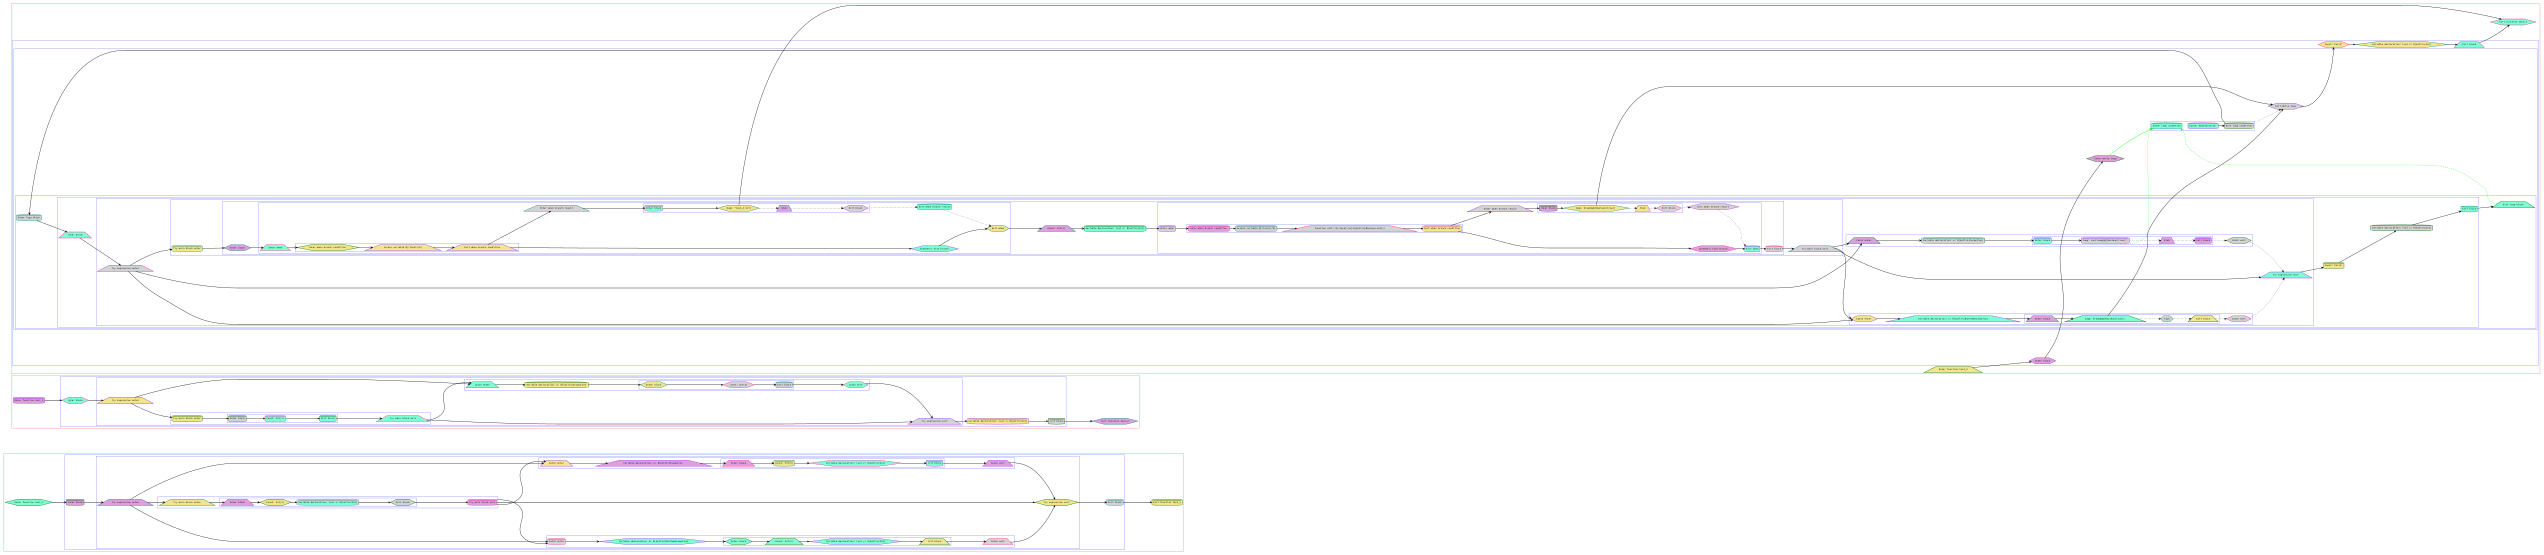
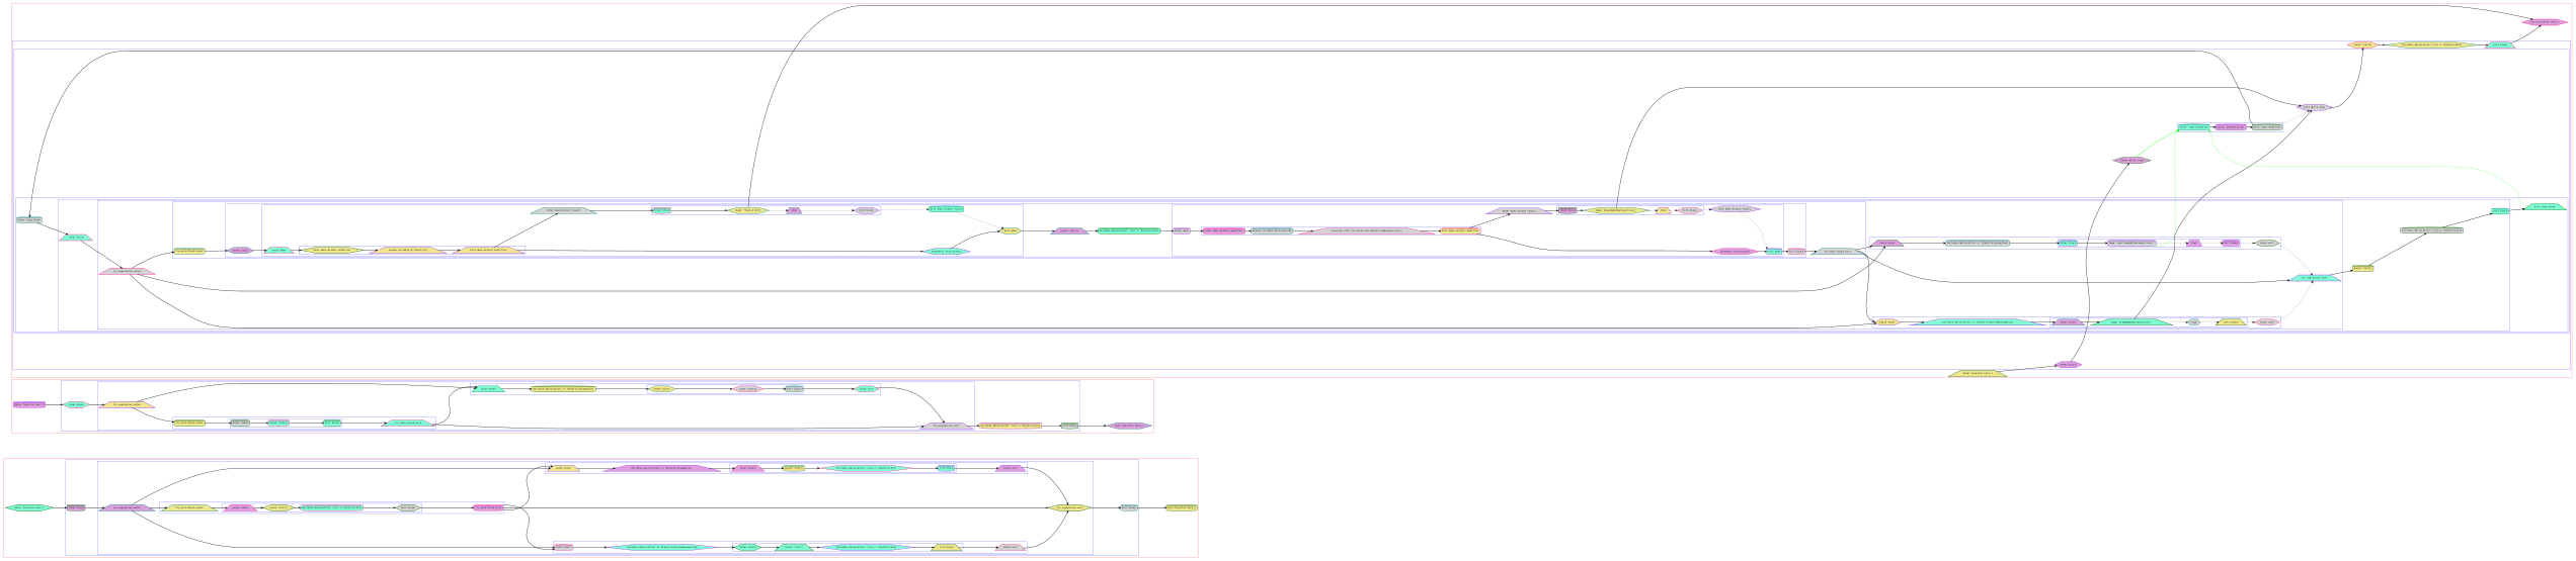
  digraph {
    fontname="Source Code Pro"
    nodesep=3
    rankdir=LR
    node [color=purple fillcolor=aquamarine fontname="Source Code Pro" penwidth=2 shape=cylinder style=filled]
    edge [arrowhead=normal fontname="Source Code Pro" penwidth=2]
    n1 [color=deeppink fillcolor=plum label="Enter block" shape=trapezium]
    n2 [color=darkgreen fillcolor=khaki label="Const: Int(1)" shape=hexagon]
    n3 [color=deeppink label="Variable declaration: lval x: R|kotlin/Int|"]
    n4 [color=darkgreen fillcolor=lightgrey label="Exit block" shape=hexagon]
    n5 [color=teal fillcolor=khaki label="Try main block enter" shape=trapezium]
    n6 [color=deeppink fillcolor=plum label="Try main block exit"]
    n7 [color=darkgreen label="Enter block" shape=hexagon]
    n8 [color=darkgreen label="Const: Int(2)" shape=trapezium]
    n9 [label="Variable declaration: lval y: R|kotlin/Int|" shape=hexagon]
    n10 [color=darkgreen fillcolor=khaki label="Exit block" shape=trapezium]
    n11 [color=deeppink fillcolor=lightgrey label="Catch enter"]
    n12 [label="Variable declaration: e: R|kotlin/RuntimeException|" shape=hexagon]
    n13 [color=deeppink fillcolor=lightgrey label="Catch exit" shape=trapezium]
    n14 [color=deeppink fillcolor=plum label="Enter block" shape=trapezium]
    n15 [color=teal fillcolor=khaki label="Const: Int(3)"]
    n16 [color=deeppink label="Variable declaration: lval z: R|kotlin/Int|" shape=hexagon]
    n17 [label="Exit block"]
    n18 [fillcolor=khaki label="Catch enter" shape=trapezium]
    n19 [fillcolor=plum label="Variable declaration: e: R|kotlin/Exception|" shape=trapezium]
    n20 [fillcolor=plum label="Catch exit" shape=trapezium]
    n21 [color=teal fillcolor=plum label="Try expression enter" shape=trapezium]
    n22 [color=darkgreen fillcolor=khaki label="Try expression exit" shape=hexagon]
    n23 [color=darkgreen fillcolor=plum label="Enter block"]
    n24 [color=teal fillcolor=lightgrey label="Exit block"]
    n25 [color=darkgreen label="Enter function test_1" shape=hexagon]
    n26 [color=darkgreen fillcolor=khaki label="Exit function test_1"]
    n27 [color=darkgreen fillcolor=lightgrey label="Enter block"]
    n28 [color=deeppink label="Const: Int(1)"]
    n29 [color=darkgreen label="Exit block"]
    n30 [color=darkgreen fillcolor=khaki label="Try main block enter"]
    n31 [color=deeppink label="Try main block exit" shape=trapezium]
    n32 [color=teal fillcolor=khaki label="Enter block" shape=hexagon]
    n33 [color=deeppink fillcolor=lightgrey label="Const: Int(2)" shape=hexagon]
    n34 [color=teal fillcolor=lightgrey label="Exit block"]
    n35 [color=teal label="Catch enter" shape=trapezium]
    n36 [color=darkgreen fillcolor=khaki label="Variable declaration: e: R|kotlin/Exception|"]
    n37 [color=deeppink label="Catch exit" shape=hexagon]
    n38 [fillcolor=khaki label="Try expression enter" shape=trapezium]
    n39 [fillcolor=lightgrey label="Try expression exit" shape=trapezium]
    n40 [color=deeppink label="Enter block" shape=hexagon]
    n41 [fillcolor=khaki label="Variable declaration: lval x: R|kotlin/Int|"]
    n42 [color=darkgreen fillcolor=lightgrey label="Exit block"]
    n43 [fillcolor=plum label="Enter function test_2"]
    n44 [color=teal fillcolor=plum label="Exit function test_2" shape=hexagon]
    n45 [color=teal label="Enter loop condition"]
-   n46 [label="Const: Boolean(true)"]
+   n46 [fillcolor=plum label="Const: Boolean(true)"]
    n47 [color=darkgreen fillcolor=lightgrey label="Exit loop condition"]
    n48 [color=darkgreen fillcolor=khaki label="Enter when branch condition " shape=hexagon]
    n49 [fillcolor=khaki label="Access variable R|<local>/b|" shape=trapezium]
    n50 [fillcolor=khaki label="Exit when branch condition" shape=trapezium]
    n51 [color=deeppink label="Enter block"]
    n52 [color=teal fillcolor=khaki label="Jump: ^test_3 Unit" shape=hexagon]
    n53 [color=teal fillcolor=plum label=Stub shape=trapezium]
    n54 [fillcolor=lightgrey label="Exit block" shape=hexagon]
    n55 [color=deeppink label="Enter when" shape=trapezium]
    n56 [label="Synthetic else branch" shape=hexagon]
    n57 [color=teal fillcolor=lightgrey label="Enter when branch result" shape=trapezium]
    n58 [color=teal label="Exit when branch result"]
    n59 [color=teal fillcolor=khaki label="Exit when" shape=hexagon]
    n60 [color=deeppink fillcolor=plum label="Enter when branch condition "]
    n61 [color=teal fillcolor=lightgrey label="Access variable R|<local>/b|"]
    n62 [color=deeppink fillcolor=lightgrey label="Function call: R|<local>/b|.R|kotlin/Boolean.not|()" shape=trapezium]
    n63 [color=deeppink fillcolor=khaki label="Exit when branch condition"]
    n64 [color=darkgreen fillcolor=plum label="Enter block"]
    n65 [color=teal fillcolor=khaki label="Jump: break@@@[Boolean(true)] " shape=hexagon]
    n66 [fillcolor=khaki label=Stub shape=trapezium]
    n67 [color=deeppink fillcolor=lightgrey label="Exit block" shape=hexagon]
    n68 [fillcolor=lightgrey label="Enter when"]
    n69 [color=deeppink fillcolor=plum label="Synthetic else branch" shape=hexagon]
    n70 [fillcolor=lightgrey label="Enter when branch result" shape=trapezium]
    n71 [fillcolor=lightgrey label="Exit when branch result" shape=hexagon]
    n72 [label="Exit when"]
    n73 [color=teal fillcolor=plum label="Enter block" shape=hexagon]
    n74 [color=teal fillcolor=plum label="Const: Int(1)" shape=trapezium]
    n75 [color=darkgreen label="Variable declaration: lval x: R|kotlin/Int|"]
    n76 [color=deeppink fillcolor=lightgrey label="Exit block"]
    n77 [color=teal fillcolor=khaki label="Try main block enter"]
    n78 [color=teal fillcolor=lightgrey label="Try main block exit" shape=trapezium]
    n79 [label="Enter block"]
    n80 [fillcolor=lightgrey label="Jump: continue@@@[Boolean(true)] "]
    n81 [fillcolor=plum label=Stub shape=trapezium]
    n82 [fillcolor=plum label="Exit block"]
    n83 [color=darkgreen fillcolor=plum label="Catch enter" shape=trapezium]
    n84 [color=teal fillcolor=lightgrey label="Variable declaration: e: R|kotlin/Exception|"]
    n85 [color=darkgreen fillcolor=lightgrey label="Catch exit" shape=hexagon]
    n86 [color=teal fillcolor=plum label="Enter block" shape=trapezium]
    n87 [color=darkgreen label="Jump: break@@@[Boolean(true)] " shape=trapezium]
    n88 [color=teal fillcolor=lightgrey label=Stub shape=hexagon]
    n89 [color=darkgreen fillcolor=khaki label="Exit block" shape=trapezium]
    n90 [fillcolor=khaki label="Catch enter" shape=hexagon]
    n91 [label="Variable declaration: e: R|kotlin/RuntimeException|" shape=trapezium]
    n92 [color=deeppink fillcolor=lightgrey label="Catch exit" shape=hexagon]
    n93 [color=deeppink fillcolor=lightgrey label="Try expression enter" shape=trapezium]
    n94 [label="Try expression exit" shape=trapezium]
    n95 [color=deeppink label="Enter block" shape=trapezium]
    n96 [color=darkgreen fillcolor=khaki label="Const: Int(2)"]
    n97 [color=darkgreen fillcolor=lightgrey label="Variable declaration: lval y: R|kotlin/Int|"]
    n98 [color=teal label="Exit block"]
    n99 [color=teal fillcolor=lightgrey label="Enter loop block"]
    n100 [color=darkgreen label="Exit loop block" shape=trapezium]
    n101 [color=darkgreen fillcolor=plum label="Enter while loop" shape=hexagon]
    n102 [fillcolor=lightgrey label="Exit while loop" shape=hexagon]
    n103 [fillcolor=plum label="Enter block" shape=hexagon]
    n104 [color=deeppink fillcolor=khaki label="Const: Int(3)" shape=hexagon]
    n105 [color=teal fillcolor=khaki label="Variable declaration: lval z: R|kotlin/Int|" shape=hexagon]
    n106 [color=deeppink label="Exit block" shape=trapezium]
    n107 [color=darkgreen fillcolor=khaki label="Enter function test_3" shape=trapezium]
-   n108 [color=deeppink label="Exit function test_3" shape=hexagon]
+   n108 [color=deeppink fillcolor=plum label="Exit function test_3" shape=hexagon]
    subgraph cluster_1 {
      color=red
      n25
      n26
      subgraph cluster_2 {
        color=blue
        n23
        n24
        subgraph cluster_3 {
          color=blue
          n21
          n22
          subgraph cluster_4 {
            color=blue
            n5
            n6
            subgraph cluster_5 {
              color=blue
              n1
              n2
              n3
              n4
            }
          }
          subgraph cluster_6 {
            color=blue
            n11
            n12
            n13
            subgraph cluster_7 {
              color=blue
              n7
              n8
              n9
              n10
            }
          }
          subgraph cluster_8 {
            color=blue
            n18
            n19
            n20
            subgraph cluster_9 {
              color=blue
              n14
              n15
              n16
              n17
            }
          }
        }
      }
    }
    subgraph cluster_10 {
      color=red
      n43
      n44
      subgraph cluster_11 {
        color=blue
        n40
        n41
        n42
        subgraph cluster_12 {
          color=blue
          n38
          n39
          subgraph cluster_13 {
            color=blue
            n30
            n31
            subgraph cluster_14 {
              color=blue
              n27
              n28
              n29
            }
          }
          subgraph cluster_15 {
            color=blue
            n35
            n36
            n37
            subgraph cluster_16 {
              color=blue
              n32
              n33
              n34
            }
          }
        }
      }
    }
    subgraph cluster_17 {
      color=red
      n107
      n108
      subgraph cluster_18 {
        color=blue
        n103
        n104
        n105
        n106
        subgraph cluster_19 {
          color=blue
          n101
          n102
          subgraph cluster_20 {
            color=blue
            n45
            n46
            n47
          }
          subgraph cluster_21 {
            color=blue
            n99
            n100
            subgraph cluster_22 {
              color=blue
              n95
              n96
              n97
              n98
              subgraph cluster_23 {
                color=blue
                n93
                n94
                subgraph cluster_24 {
                  color=blue
                  n77
                  n78
                  subgraph cluster_25 {
                    color=blue
                    n73
                    n74
                    n75
                    n76
                    subgraph cluster_26 {
                      color=blue
                      n55
                      n56
                      n57
                      n58
                      n59
                      subgraph cluster_27 {
                        color=blue
                        n48
                        n49
                        n50
                      }
                      subgraph cluster_28 {
                        color=blue
                        n51
                        n52
                        n53
                        n54
                      }
                    }
                    subgraph cluster_29 {
                      color=blue
                      n68
                      n69
                      n70
                      n71
                      n72
                      subgraph cluster_30 {
                        color=blue
                        n60
                        n61
                        n62
                        n63
                      }
                      subgraph cluster_31 {
                        color=blue
                        n64
                        n65
                        n66
                        n67
                      }
                    }
                  }
                }
                subgraph cluster_32 {
                  color=blue
                  n83
                  n84
                  n85
                  subgraph cluster_33 {
                    color=blue
                    n79
                    n80
                    n81
                    n82
                  }
                }
                subgraph cluster_34 {
                  color=blue
                  n90
                  n91
                  n92
                  subgraph cluster_35 {
                    color=blue
                    n86
                    n87
                    n88
                    n89
                  }
                }
              }
            }
          }
        }
      }
    }
    n1 -> n2 [arrowhead=vee]
    n2 -> n3
    n3 -> n4
    n4 -> n6
    n5 -> n1
    n6 -> n11
    n6 -> n18 [arrowhead=vee]
    n6 -> n22
    n7 -> n8
    n8 -> n9
    n9 -> n10
    n10 -> n13 [arrowhead=vee]
    n11 -> n12 [arrowhead=vee]
    n12 -> n7 [arrowhead=vee]
    n13 -> n22
    n14 -> n15 [arrowhead=vee]
    n15 -> n16 [arrowhead=vee]
    n16 -> n17 [arrowhead=vee]
    n17 -> n20
    n18 -> n19
    n19 -> n14 [arrowhead=vee]
    n20 -> n22 [arrowhead=vee]
    n21 -> n5 [arrowhead=vee]
    n21 -> n11
    n21 -> n18 [arrowhead=vee]
    n22 -> n24 [arrowhead=vee]
    n23 -> n21 [arrowhead=vee]
    n24 -> n26
    n25 -> n23 [arrowhead=vee]
    n27 -> n28
    n28 -> n29
    n29 -> n31 [arrowhead=vee]
    n30 -> n27
    n31 -> n35 [arrowhead=vee]
    n31 -> n39 [arrowhead=vee]
    n32 -> n33
    n33 -> n34 [arrowhead=vee]
    n34 -> n37 [arrowhead=vee]
    n35 -> n36
    n36 -> n32
    n37 -> n39 [arrowhead=vee]
    n38 -> n30
    n38 -> n35 [arrowhead=vee]
    n39 -> n41
    n40 -> n38
    n41 -> n42
    n42 -> n44 [arrowhead=vee]
    n43 -> n40
+   n45 -> n46 [arrowhead=vee]
    n46 -> n47 [arrowhead=vee]
    n47 -> n99 [arrowhead=vee]
    n47 -> n102 [style=dotted]
    n48 -> n49 [arrowhead=vee]
    n49 -> n50 [arrowhead=vee]
    n50 -> n56
    n50 -> n57
    n51 -> n52
    n52 -> n53 [style=dotted]
    n52 -> n108
    n53 -> n54 [arrowhead=vee style=dotted]
    n54 -> n58 [style=dotted]
    n55 -> n48 [arrowhead=vee]
    n56 -> n59 [arrowhead=vee]
    n57 -> n51
    n58 -> n59 [arrowhead=vee style=dotted]
    n59 -> n74
    n60 -> n61
    n61 -> n62
    n62 -> n63
    n63 -> n69
    n63 -> n70 [arrowhead=vee]
    n64 -> n65
    n65 -> n66 [style=dotted]
    n65 -> n102 [arrowhead=vee]
    n66 -> n67 [style=dotted]
    n67 -> n71 [style=dotted]
    n68 -> n60 [arrowhead=vee]
    n69 -> n72
    n70 -> n64
    n71 -> n72 [style=dotted]
    n72 -> n76
    n73 -> n55 [arrowhead=vee]
    n74 -> n75 [arrowhead=vee]
    n75 -> n68
    n76 -> n78 [arrowhead=vee]
    n77 -> n73
    n78 -> n83 [arrowhead=vee]
    n78 -> n90 [arrowhead=vee]
    n78 -> n94
    n79 -> n80 [arrowhead=vee]
    n80 -> n45 [arrowhead=vee color=green style=dashed]
    n80 -> n81 [arrowhead=vee style=dotted]
    n81 -> n82 [arrowhead=vee style=dotted]
    n82 -> n85 [style=dotted]
    n83 -> n84 [arrowhead=vee]
    n84 -> n79 [arrowhead=vee]
    n85 -> n94 [style=dotted]
    n86 -> n87 [arrowhead=vee]
    n87 -> n88 [style=dotted]
    n87 -> n102 [arrowhead=vee]
    n88 -> n89 [style=dotted]
    n89 -> n92 [style=dotted]
    n90 -> n91
    n91 -> n86 [arrowhead=vee]
    n92 -> n94 [arrowhead=vee style=dotted]
    n93 -> n77 [arrowhead=vee]
    n93 -> n83 [arrowhead=vee]
    n93 -> n90 [arrowhead=vee]
    n94 -> n96 [arrowhead=vee]
    n95 -> n93
    n96 -> n97
    n97 -> n98 [arrowhead=vee]
    n98 -> n100 [arrowhead=vee]
    n99 -> n95
    n100 -> n45 [arrowhead=vee color=green style=dashed]
    n101 -> n45 [arrowhead=vee color=green]
    n102 -> n104 [arrowhead=vee]
    n103 -> n101
    n104 -> n105
    n105 -> n106
    n106 -> n108 [arrowhead=vee]
    n107 -> n103
  }
